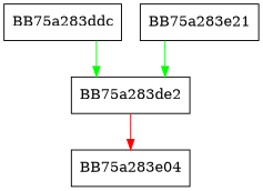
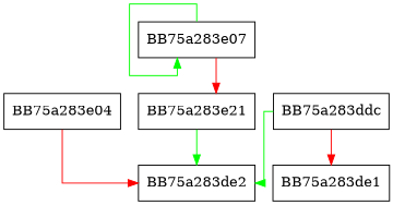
  digraph {
    splines=ortho
    node [shape=box]
    edge [color=green]
    BB75a283ddc
    BB75a283de2
+   BB75a283de1
    BB75a283e04
    BB75a283e21
+   BB75a283e07
    BB75a283ddc -> BB75a283de2
-   BB75a283de2 -> BB75a283e04 [color=red]
+   BB75a283ddc -> BB75a283de1 [color=red]
+   BB75a283e04 -> BB75a283de2 [color=red]
    BB75a283e21 -> BB75a283de2
+   BB75a283e07 -> BB75a283e21 [color=red]
+   BB75a283e07 -> BB75a283e07
  }
